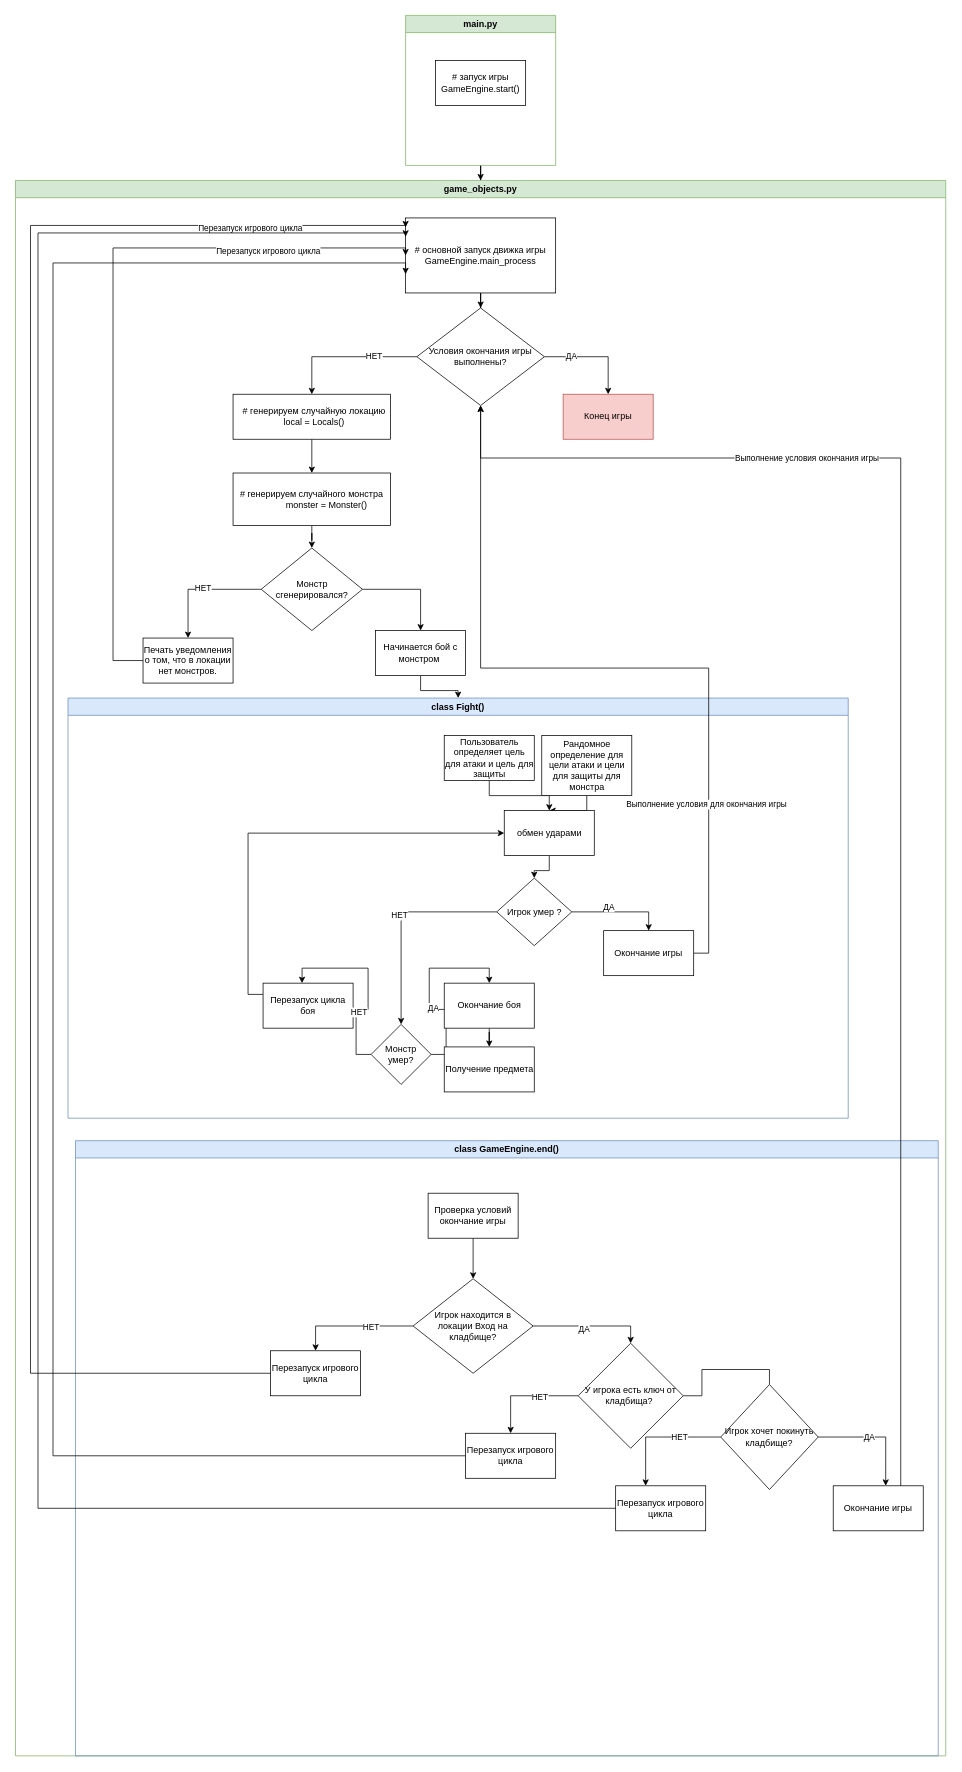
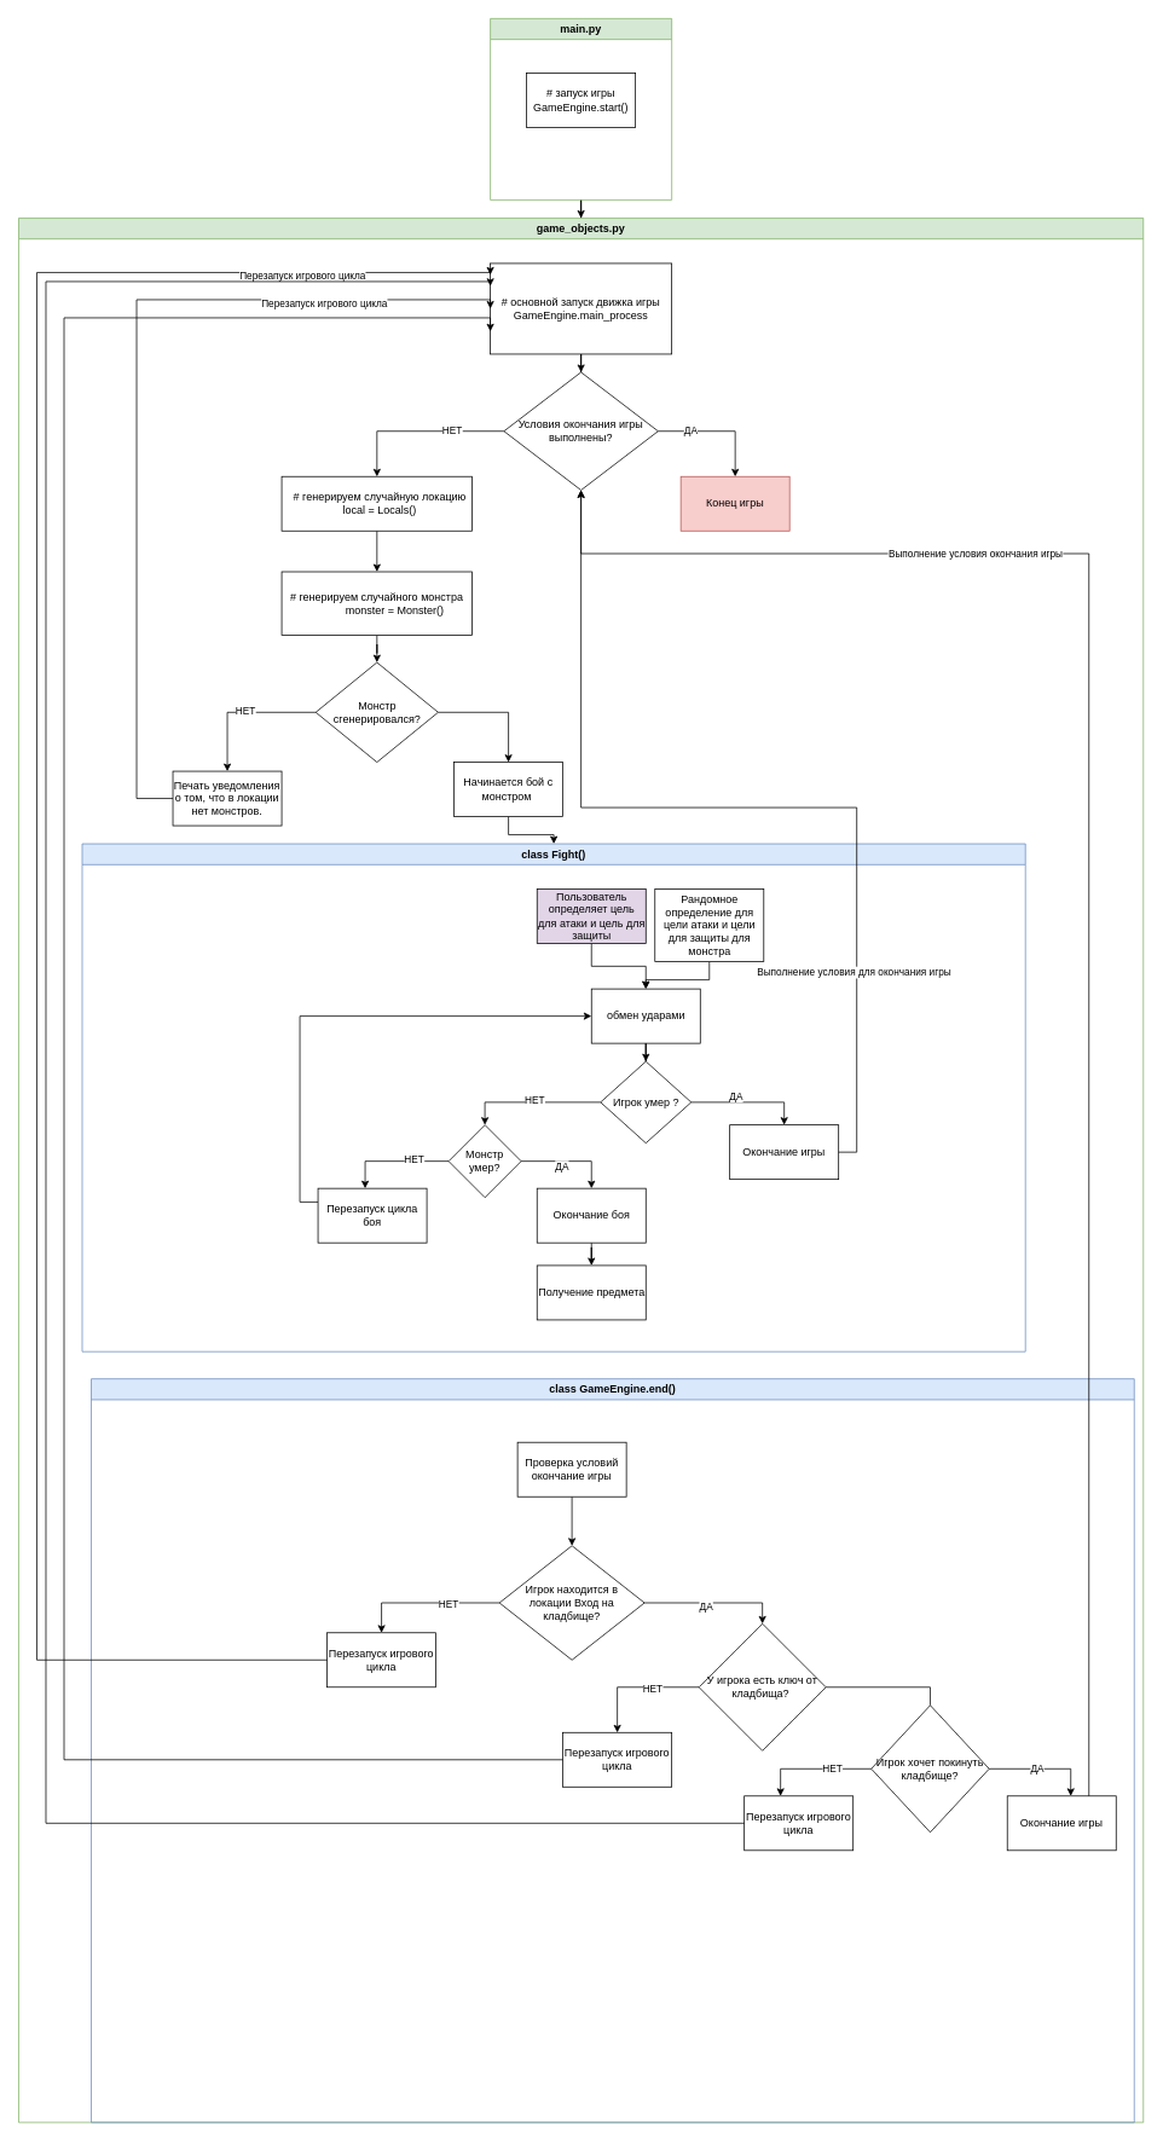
  <mxCell id="0" />
  <mxCell id="1" parent="0" />
  <mxCell id="2" style="edgeStyle=orthogonalEdgeStyle;rounded=0;orthogonalLoop=1;jettySize=auto;html=1;" edge="1" parent="1" source="3" target="5"><mxGeometry relative="1" as="geometry" /></mxCell>
  <mxCell id="3" value="main.py" style="swimlane;whiteSpace=wrap;html=1;fillColor=#d5e8d4;strokeColor=#82b366;" vertex="1" parent="1"><mxGeometry x="540" width="200" height="200" as="geometry" y="20" /></mxCell>
  <mxCell id="4" value="# запуск игры&#10;GameEngine.start()" style="rounded=0;whiteSpace=wrap;html=1;" vertex="1" parent="3"><mxGeometry x="40" y="60" width="120" height="60" as="geometry" /></mxCell>
  <mxCell id="5" value="game_objects.py" style="swimlane;whiteSpace=wrap;html=1;fillColor=#d5e8d4;strokeColor=#82b366;" vertex="1" parent="1"><mxGeometry x="20" y="240" width="1240" height="2100" as="geometry" /></mxCell>
  <mxCell id="6" style="edgeStyle=orthogonalEdgeStyle;rounded=0;orthogonalLoop=1;jettySize=auto;html=1;entryX=0.5;entryY=0;entryDx=0;entryDy=0;" edge="1" parent="5" source="7" target="14"><mxGeometry relative="1" as="geometry" /></mxCell>
  <mxCell id="7" value="# основной запуск движка игры&lt;div&gt;GameEngine.main_process&lt;br&gt;&lt;/div&gt;" style="rounded=0;whiteSpace=wrap;html=1;" vertex="1" parent="5"><mxGeometry x="520" y="50" width="200" height="100" as="geometry" /></mxCell>
  <mxCell id="8" style="edgeStyle=orthogonalEdgeStyle;rounded=0;orthogonalLoop=1;jettySize=auto;html=1;" edge="1" parent="5" source="9" target="17"><mxGeometry relative="1" as="geometry" /></mxCell>
  <mxCell id="9" value="&lt;div&gt;&amp;nbsp;&lt;span style=&quot;background-color: initial;&quot;&gt;&amp;nbsp;# генерируем случайную локацию&lt;/span&gt;&lt;/div&gt;&lt;div&gt;&amp;nbsp; local = Locals()&lt;/div&gt;" style="rounded=0;whiteSpace=wrap;html=1;" vertex="1" parent="5"><mxGeometry x="290" y="285" width="210" height="60" as="geometry" /></mxCell>
  <mxCell id="10" style="edgeStyle=orthogonalEdgeStyle;rounded=0;orthogonalLoop=1;jettySize=auto;html=1;exitX=1;exitY=0.5;exitDx=0;exitDy=0;entryX=0.5;entryY=0;entryDx=0;entryDy=0;" edge="1" parent="5" source="14" target="15"><mxGeometry relative="1" as="geometry" /></mxCell>
  <mxCell id="11" value="ДА" style="edgeLabel;html=1;align=center;verticalAlign=middle;resizable=0;points=[];" vertex="1" connectable="0" parent="10"><mxGeometry x="-0.481" y="2" relative="1" as="geometry"><mxPoint as="offset" /></mxGeometry></mxCell>
  <mxCell id="12" style="edgeStyle=orthogonalEdgeStyle;rounded=0;orthogonalLoop=1;jettySize=auto;html=1;entryX=0.5;entryY=0;entryDx=0;entryDy=0;" edge="1" parent="5" source="14" target="9"><mxGeometry relative="1" as="geometry" /></mxCell>
  <mxCell id="13" value="НЕТ" style="edgeLabel;html=1;align=center;verticalAlign=middle;resizable=0;points=[];" vertex="1" connectable="0" parent="12"><mxGeometry x="-0.388" y="-1" relative="1" as="geometry"><mxPoint as="offset" /></mxGeometry></mxCell>
  <mxCell id="14" value="Условия окончания игры выполнены?" style="rhombus;whiteSpace=wrap;html=1;" vertex="1" parent="5"><mxGeometry x="535" y="170" width="170" height="130" as="geometry" /></mxCell>
  <mxCell id="15" value="Конец игры" style="rounded=0;whiteSpace=wrap;html=1;fillColor=#f8cecc;strokeColor=#b85450;" vertex="1" parent="5"><mxGeometry x="730" y="285" width="120" height="60" as="geometry" /></mxCell>
  <mxCell id="16" style="edgeStyle=orthogonalEdgeStyle;rounded=0;orthogonalLoop=1;jettySize=auto;html=1;exitX=0.5;exitY=1;exitDx=0;exitDy=0;" edge="1" parent="5" source="17" target="21"><mxGeometry relative="1" as="geometry" /></mxCell>
  <mxCell id="17" value="&lt;div&gt;# генерируем случайного монстра&lt;/div&gt;&lt;div&gt;&amp;nbsp; &amp;nbsp; &amp;nbsp; &amp;nbsp; &amp;nbsp; &amp;nbsp; monster = Monster()&lt;/div&gt;" style="rounded=0;whiteSpace=wrap;html=1;" vertex="1" parent="5"><mxGeometry x="290" y="390" width="210" height="70" as="geometry" /></mxCell>
  <mxCell id="18" style="edgeStyle=orthogonalEdgeStyle;rounded=0;orthogonalLoop=1;jettySize=auto;html=1;exitX=0;exitY=0.5;exitDx=0;exitDy=0;entryX=0.5;entryY=0;entryDx=0;entryDy=0;" edge="1" parent="5" source="21" target="24"><mxGeometry relative="1" as="geometry"><mxPoint x="270" y="545" as="targetPoint" /></mxGeometry></mxCell>
  <mxCell id="19" value="НЕТ" style="edgeLabel;html=1;align=center;verticalAlign=middle;resizable=0;points=[];" vertex="1" connectable="0" parent="18"><mxGeometry x="-0.028" y="-1" relative="1" as="geometry"><mxPoint x="1" y="-1" as="offset" /></mxGeometry></mxCell>
  <mxCell id="20" style="edgeStyle=orthogonalEdgeStyle;rounded=0;orthogonalLoop=1;jettySize=auto;html=1;exitX=1;exitY=0.5;exitDx=0;exitDy=0;entryX=0.5;entryY=0;entryDx=0;entryDy=0;" edge="1" parent="5" source="21" target="26"><mxGeometry relative="1" as="geometry" /></mxCell>
  <mxCell id="21" value="Монстр сгенерировался?" style="rhombus;whiteSpace=wrap;html=1;" vertex="1" parent="5"><mxGeometry x="327.5" y="490" width="135" height="110" as="geometry" /></mxCell>
  <mxCell id="22" style="edgeStyle=orthogonalEdgeStyle;rounded=0;orthogonalLoop=1;jettySize=auto;html=1;entryX=0;entryY=0.5;entryDx=0;entryDy=0;" edge="1" parent="5" source="24" target="7"><mxGeometry relative="1" as="geometry"><Array as="points"><mxPoint x="130" y="640" /><mxPoint x="130" y="90" /></Array></mxGeometry></mxCell>
  <mxCell id="23" value="Перезапуск игрового цикла" style="edgeLabel;html=1;align=center;verticalAlign=middle;resizable=0;points=[];" vertex="1" connectable="0" parent="22"><mxGeometry x="0.608" y="-4" relative="1" as="geometry"><mxPoint as="offset" /></mxGeometry></mxCell>
  <mxCell id="24" value="Печать уведомления о том, что в локации нет монстров." style="rounded=0;whiteSpace=wrap;html=1;" vertex="1" parent="5"><mxGeometry x="170" y="610" width="120" height="60" as="geometry" /></mxCell>
  <mxCell id="25" style="edgeStyle=orthogonalEdgeStyle;rounded=0;orthogonalLoop=1;jettySize=auto;html=1;" edge="1" parent="5" source="26" target="27"><mxGeometry relative="1" as="geometry" /></mxCell>
  <mxCell id="26" value="Начинается бой с монстром&amp;nbsp;" style="rounded=0;whiteSpace=wrap;html=1;" vertex="1" parent="5"><mxGeometry x="480" y="600" width="120" height="60" as="geometry" /></mxCell>
  <mxCell id="27" value="class Fight()" style="swimlane;whiteSpace=wrap;html=1;fillColor=#dae8fc;strokeColor=#6c8ebf;" vertex="1" parent="5"><mxGeometry x="70" y="690" width="1040" height="560" as="geometry" /></mxCell>
  <mxCell id="28" style="edgeStyle=orthogonalEdgeStyle;rounded=0;orthogonalLoop=1;jettySize=auto;html=1;exitX=0.5;exitY=1;exitDx=0;exitDy=0;entryX=0.5;entryY=0;entryDx=0;entryDy=0;" edge="1" parent="27" source="29" target="33"><mxGeometry relative="1" as="geometry" /></mxCell>
- <mxCell id="29" value="Пользователь определяет цель для атаки и цель для защиты" style="rounded=0;whiteSpace=wrap;html=1;" vertex="1" parent="27"><mxGeometry x="501.5" y="50" width="120" height="60" as="geometry" /></mxCell>
+ <mxCell id="29" value="Пользователь определяет цель для атаки и цель для защиты" style="rounded=0;whiteSpace=wrap;html=1;fillColor=#e1d5e7;" vertex="1" parent="27"><mxGeometry x="501.5" y="50" width="120" height="60" as="geometry" /></mxCell>
  <mxCell id="30" style="edgeStyle=orthogonalEdgeStyle;rounded=0;orthogonalLoop=1;jettySize=auto;html=1;exitX=0.5;exitY=1;exitDx=0;exitDy=0;" edge="1" parent="27" source="31" target="33"><mxGeometry relative="1" as="geometry" /></mxCell>
  <mxCell id="31" value="Рандомное определение для цели атаки и цели для защиты для монстра" style="rounded=0;whiteSpace=wrap;html=1;" vertex="1" parent="27"><mxGeometry x="631.5" y="50" width="120" height="80" as="geometry" /></mxCell>
  <mxCell id="32" style="edgeStyle=orthogonalEdgeStyle;rounded=0;orthogonalLoop=1;jettySize=auto;html=1;entryX=0.5;entryY=0;entryDx=0;entryDy=0;" edge="1" parent="27" source="33" target="38"><mxGeometry relative="1" as="geometry" /></mxCell>
- <mxCell id="33" value="обмен ударами" style="rounded=0;whiteSpace=wrap;html=1;" vertex="1" parent="27"><mxGeometry x="581.5" y="150" width="120" height="60" as="geometry" /></mxCell>
+ <mxCell id="33" value="обмен ударами" style="rounded=0;whiteSpace=wrap;html=1;" vertex="1" parent="27"><mxGeometry x="561.5" y="160" width="120" height="60" as="geometry" /></mxCell>
  <mxCell id="34" style="edgeStyle=orthogonalEdgeStyle;rounded=0;orthogonalLoop=1;jettySize=auto;html=1;exitX=1;exitY=0.5;exitDx=0;exitDy=0;entryX=0.5;entryY=0;entryDx=0;entryDy=0;" edge="1" parent="27" source="38" target="42"><mxGeometry relative="1" as="geometry" /></mxCell>
  <mxCell id="35" value="ДА" style="edgeLabel;html=1;align=center;verticalAlign=middle;resizable=0;points=[];" vertex="1" connectable="0" parent="34"><mxGeometry x="-0.239" y="7" relative="1" as="geometry"><mxPoint as="offset" /></mxGeometry></mxCell>
  <mxCell id="36" style="edgeStyle=orthogonalEdgeStyle;rounded=0;orthogonalLoop=1;jettySize=auto;html=1;entryX=0.5;entryY=0;entryDx=0;entryDy=0;" edge="1" parent="27" source="38" target="41"><mxGeometry relative="1" as="geometry" /></mxCell>
  <mxCell id="37" value="НЕТ" style="edgeLabel;html=1;align=center;verticalAlign=middle;resizable=0;points=[];" vertex="1" connectable="0" parent="36"><mxGeometry x="-0.049" y="-3" relative="1" as="geometry"><mxPoint as="offset" /></mxGeometry></mxCell>
  <mxCell id="38" value="Игрок умер ?" style="rhombus;whiteSpace=wrap;html=1;" vertex="1" parent="27"><mxGeometry x="571.5" y="240" width="100" height="90" as="geometry" /></mxCell>
  <mxCell id="39" style="edgeStyle=orthogonalEdgeStyle;rounded=0;orthogonalLoop=1;jettySize=auto;html=1;entryX=0.5;entryY=0;entryDx=0;entryDy=0;" edge="1" parent="27" source="41" target="44"><mxGeometry relative="1" as="geometry" /></mxCell>
  <mxCell id="40" value="ДА" style="edgeLabel;html=1;align=center;verticalAlign=middle;resizable=0;points=[];" vertex="1" connectable="0" parent="39"><mxGeometry x="-0.181" y="-5" relative="1" as="geometry"><mxPoint as="offset" /></mxGeometry></mxCell>
- <mxCell id="41" value="Монстр умер?" style="rhombus;whiteSpace=wrap;html=1;" vertex="1" parent="27"><mxGeometry x="404" y="435" width="80" height="80" as="geometry" /></mxCell>
+ <mxCell id="41" value="Монстр умер?" style="rhombus;whiteSpace=wrap;html=1;" vertex="1" parent="27"><mxGeometry x="404" y="310" width="80" height="80" as="geometry" /></mxCell>
  <mxCell id="42" value="Окончание игры" style="rounded=0;whiteSpace=wrap;html=1;" vertex="1" parent="27"><mxGeometry x="714" y="310" width="120" height="60" as="geometry" /></mxCell>
  <mxCell id="43" style="edgeStyle=orthogonalEdgeStyle;rounded=0;orthogonalLoop=1;jettySize=auto;html=1;" edge="1" parent="27" source="44" target="49"><mxGeometry relative="1" as="geometry" /></mxCell>
  <mxCell id="44" value="Окончание боя" style="rounded=0;whiteSpace=wrap;html=1;" vertex="1" parent="27"><mxGeometry x="501.5" y="380" width="120" height="60" as="geometry" /></mxCell>
  <mxCell id="45" style="edgeStyle=orthogonalEdgeStyle;rounded=0;orthogonalLoop=1;jettySize=auto;html=1;entryX=0;entryY=0.5;entryDx=0;entryDy=0;exitX=0;exitY=0.25;exitDx=0;exitDy=0;" edge="1" parent="27" source="46" target="33"><mxGeometry relative="1" as="geometry" /></mxCell>
  <mxCell id="46" value="Перезапуск цикла боя" style="rounded=0;whiteSpace=wrap;html=1;" vertex="1" parent="27"><mxGeometry x="260" y="380" width="120" height="60" as="geometry" /></mxCell>
  <mxCell id="47" style="edgeStyle=orthogonalEdgeStyle;rounded=0;orthogonalLoop=1;jettySize=auto;html=1;entryX=0.433;entryY=0;entryDx=0;entryDy=0;entryPerimeter=0;" edge="1" parent="27" source="41" target="46"><mxGeometry relative="1" as="geometry" /></mxCell>
  <mxCell id="48" value="НЕТ" style="edgeLabel;html=1;align=center;verticalAlign=middle;resizable=0;points=[];" vertex="1" connectable="0" parent="47"><mxGeometry x="-0.361" y="-3" relative="1" as="geometry"><mxPoint as="offset" /></mxGeometry></mxCell>
  <mxCell id="49" value="Получение предмета" style="rounded=0;whiteSpace=wrap;html=1;" vertex="1" parent="27"><mxGeometry x="501.5" y="465" width="120" height="60" as="geometry" /></mxCell>
  <mxCell id="50" style="edgeStyle=orthogonalEdgeStyle;rounded=0;orthogonalLoop=1;jettySize=auto;html=1;exitX=1;exitY=0.5;exitDx=0;exitDy=0;" edge="1" parent="5" source="42" target="14"><mxGeometry relative="1" as="geometry" /></mxCell>
  <mxCell id="51" value="Выполнение условия для окончания игры" style="edgeLabel;html=1;align=center;verticalAlign=middle;resizable=0;points=[];" vertex="1" connectable="0" parent="50"><mxGeometry x="-0.584" y="4" relative="1" as="geometry"><mxPoint as="offset" /></mxGeometry></mxCell>
  <mxCell id="52" value="class GameEngine.end()" style="swimlane;whiteSpace=wrap;html=1;fillColor=#dae8fc;strokeColor=#6c8ebf;" vertex="1" parent="5"><mxGeometry x="80" y="1280" width="1150" height="820" as="geometry" /></mxCell>
  <mxCell id="53" style="edgeStyle=orthogonalEdgeStyle;rounded=0;orthogonalLoop=1;jettySize=auto;html=1;exitX=0.5;exitY=1;exitDx=0;exitDy=0;entryX=0.5;entryY=0;entryDx=0;entryDy=0;" edge="1" parent="52" source="54" target="59"><mxGeometry relative="1" as="geometry" /></mxCell>
  <mxCell id="54" value="Проверка условий окончание игры" style="rounded=0;whiteSpace=wrap;html=1;" vertex="1" parent="52"><mxGeometry x="470" y="70" width="120" height="60" as="geometry" /></mxCell>
  <mxCell id="55" style="edgeStyle=orthogonalEdgeStyle;rounded=0;orthogonalLoop=1;jettySize=auto;html=1;entryX=0.5;entryY=0;entryDx=0;entryDy=0;" edge="1" parent="52" source="59" target="60"><mxGeometry relative="1" as="geometry" /></mxCell>
  <mxCell id="56" value="НЕТ" style="edgeLabel;html=1;align=center;verticalAlign=middle;resizable=0;points=[];" vertex="1" connectable="0" parent="55"><mxGeometry x="-0.301" y="1" relative="1" as="geometry"><mxPoint as="offset" /></mxGeometry></mxCell>
  <mxCell id="57" style="edgeStyle=orthogonalEdgeStyle;rounded=0;orthogonalLoop=1;jettySize=auto;html=1;exitX=1;exitY=0.5;exitDx=0;exitDy=0;entryX=0.5;entryY=0;entryDx=0;entryDy=0;" edge="1" parent="52" source="59" target="64"><mxGeometry relative="1" as="geometry" /></mxCell>
  <mxCell id="58" value="ДА" style="edgeLabel;html=1;align=center;verticalAlign=middle;resizable=0;points=[];" vertex="1" connectable="0" parent="57"><mxGeometry x="-0.122" y="-3" relative="1" as="geometry"><mxPoint as="offset" /></mxGeometry></mxCell>
  <mxCell id="59" value="Игрок находится в локации&amp;nbsp;Вход на кладбище?" style="rhombus;whiteSpace=wrap;html=1;" vertex="1" parent="52"><mxGeometry x="450" y="184" width="160" height="126" as="geometry" /></mxCell>
  <mxCell id="60" value="Перезапуск игрового цикла" style="rounded=0;whiteSpace=wrap;html=1;" vertex="1" parent="52"><mxGeometry x="260" y="280" width="120" height="60" as="geometry" /></mxCell>
  <mxCell id="61" style="edgeStyle=orthogonalEdgeStyle;rounded=0;orthogonalLoop=1;jettySize=auto;html=1;entryX=0.5;entryY=0;entryDx=0;entryDy=0;" edge="1" parent="52" source="64" target="65"><mxGeometry relative="1" as="geometry" /></mxCell>
  <mxCell id="62" value="НЕТ" style="edgeLabel;html=1;align=center;verticalAlign=middle;resizable=0;points=[];" vertex="1" connectable="0" parent="61"><mxGeometry x="-0.257" y="1" relative="1" as="geometry"><mxPoint as="offset" /></mxGeometry></mxCell>
  <mxCell id="63" style="edgeStyle=orthogonalEdgeStyle;rounded=0;orthogonalLoop=1;jettySize=auto;html=1;exitX=1;exitY=0.5;exitDx=0;exitDy=0;entryX=0.5;entryY=0;entryDx=0;entryDy=0;endArrow=none;" edge="1" parent="52" source="64" target="66"><mxGeometry relative="1" as="geometry" /></mxCell>
  <mxCell id="64" value="У игрока есть ключ от кладбища?&amp;nbsp;" style="rhombus;whiteSpace=wrap;html=1;" vertex="1" parent="52"><mxGeometry x="670" y="270" width="140" height="140" as="geometry" /></mxCell>
  <mxCell id="65" value="Перезапуск игрового цикла" style="rounded=0;whiteSpace=wrap;html=1;" vertex="1" parent="52"><mxGeometry x="520" y="390" width="120" height="60" as="geometry" /></mxCell>
- <mxCell id="66" value="Игрок хочет покинуть кладбище?" style="rhombus;whiteSpace=wrap;html=1;" vertex="1" parent="52"><mxGeometry x="860" y="325" width="130" height="140" as="geometry" /></mxCell>
+ <mxCell id="66" value="Игрок хочет покинуть кладбище?" style="rhombus;whiteSpace=wrap;html=1;" vertex="1" parent="52"><mxGeometry x="860" y="360" width="130" height="140" as="geometry" /></mxCell>
  <mxCell id="67" value="Окончание игры" style="rounded=0;whiteSpace=wrap;html=1;" vertex="1" parent="52"><mxGeometry x="1010" y="460" width="120" height="60" as="geometry" /></mxCell>
  <mxCell id="68" style="edgeStyle=orthogonalEdgeStyle;rounded=0;orthogonalLoop=1;jettySize=auto;html=1;entryX=0.583;entryY=0;entryDx=0;entryDy=0;entryPerimeter=0;" edge="1" parent="52" source="66" target="67"><mxGeometry relative="1" as="geometry" /></mxCell>
  <mxCell id="69" value="ДА" style="edgeLabel;html=1;align=center;verticalAlign=middle;resizable=0;points=[];" vertex="1" connectable="0" parent="68"><mxGeometry x="-0.133" y="1" relative="1" as="geometry"><mxPoint as="offset" /></mxGeometry></mxCell>
  <mxCell id="70" value="Перезапуск игрового цикла" style="rounded=0;whiteSpace=wrap;html=1;" vertex="1" parent="52"><mxGeometry x="720" y="460" width="120" height="60" as="geometry" /></mxCell>
  <mxCell id="71" style="edgeStyle=orthogonalEdgeStyle;rounded=0;orthogonalLoop=1;jettySize=auto;html=1;entryX=0.333;entryY=0;entryDx=0;entryDy=0;entryPerimeter=0;" edge="1" parent="52" source="66" target="70"><mxGeometry relative="1" as="geometry" /></mxCell>
  <mxCell id="72" value="НЕТ" style="edgeLabel;html=1;align=center;verticalAlign=middle;resizable=0;points=[];" vertex="1" connectable="0" parent="71"><mxGeometry x="-0.323" y="-1" relative="1" as="geometry"><mxPoint as="offset" /></mxGeometry></mxCell>
  <mxCell id="73" style="edgeStyle=orthogonalEdgeStyle;rounded=0;orthogonalLoop=1;jettySize=auto;html=1;entryX=0;entryY=0.125;entryDx=0;entryDy=0;entryPerimeter=0;" edge="1" parent="5" source="60" target="7"><mxGeometry relative="1" as="geometry"><Array as="points"><mxPoint x="20" y="1590" /><mxPoint x="20" y="60" /></Array></mxGeometry></mxCell>
  <mxCell id="74" value="Перезапуск игрового цикла" style="edgeLabel;html=1;align=center;verticalAlign=middle;resizable=0;points=[];" vertex="1" connectable="0" parent="73"><mxGeometry x="0.821" y="-3" relative="1" as="geometry"><mxPoint as="offset" /></mxGeometry></mxCell>
  <mxCell id="75" style="edgeStyle=orthogonalEdgeStyle;rounded=0;orthogonalLoop=1;jettySize=auto;html=1;entryX=0;entryY=0.75;entryDx=0;entryDy=0;" edge="1" parent="5" source="65" target="7"><mxGeometry relative="1" as="geometry"><Array as="points"><mxPoint x="50" y="1700" /><mxPoint x="50" y="110" /></Array></mxGeometry></mxCell>
  <mxCell id="76" style="edgeStyle=orthogonalEdgeStyle;rounded=0;orthogonalLoop=1;jettySize=auto;html=1;entryX=0;entryY=0.25;entryDx=0;entryDy=0;" edge="1" parent="5" source="70" target="7"><mxGeometry relative="1" as="geometry"><Array as="points"><mxPoint x="30" y="1770" /><mxPoint x="30" y="70" /></Array></mxGeometry></mxCell>
  <mxCell id="77" style="edgeStyle=orthogonalEdgeStyle;rounded=0;orthogonalLoop=1;jettySize=auto;html=1;entryX=0.5;entryY=1;entryDx=0;entryDy=0;" edge="1" parent="5" source="67" target="14"><mxGeometry relative="1" as="geometry"><Array as="points"><mxPoint x="1180" y="370" /><mxPoint x="620" y="370" /></Array></mxGeometry></mxCell>
  <mxCell id="78" value="Выполнение условия окончания игры" style="edgeLabel;html=1;align=center;verticalAlign=middle;resizable=0;points=[];" vertex="1" connectable="0" parent="77"><mxGeometry x="0.496" relative="1" as="geometry"><mxPoint as="offset" /></mxGeometry></mxCell>
